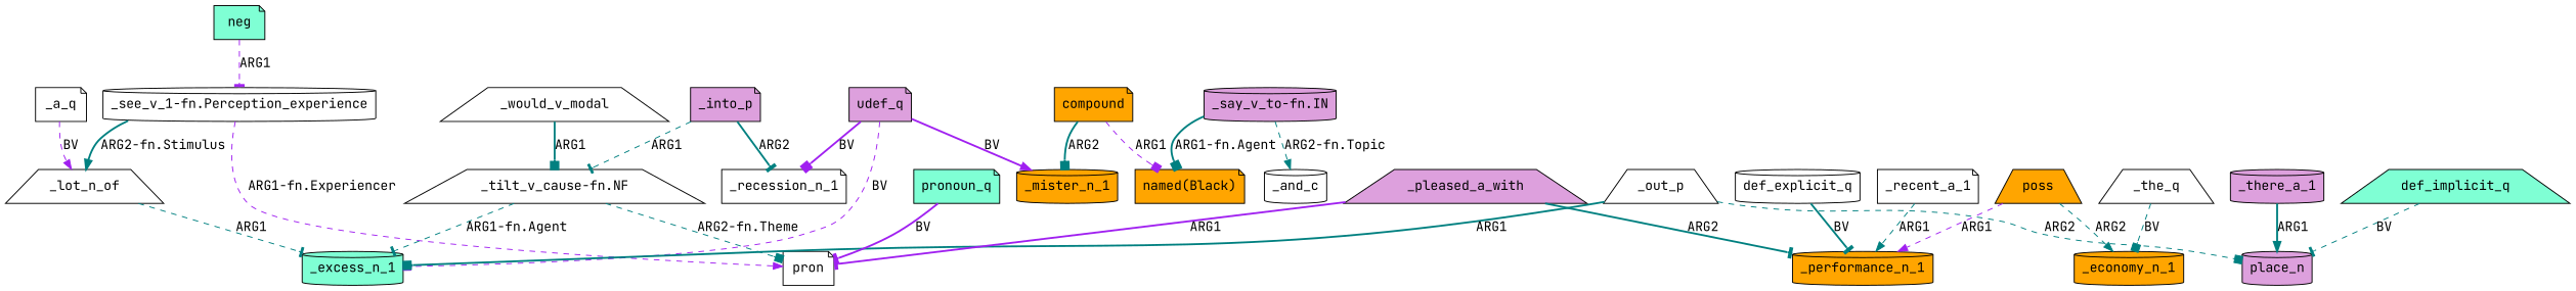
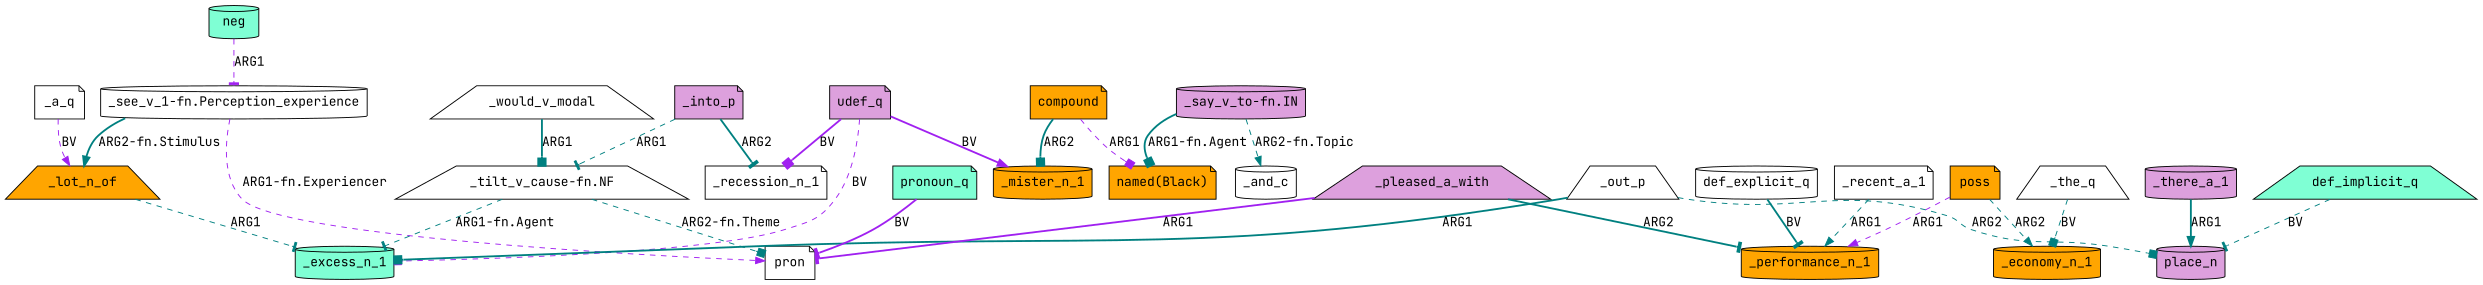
  digraph {
    fontname="JetBrains Mono"
    node [fillcolor=white fontname="JetBrains Mono" shape=note style=filled]
    edge [arrowhead=tee color=teal fontname="JetBrains Mono" style=dashed]
-   _lot_n_of [shape=trapezium]
+   _lot_n_of [fillcolor=orange shape=trapezium]
    _a_q
    _excess_n_1 [fillcolor=aquamarine shape=cylinder]
    udef_q [fillcolor=plum]
    _mister_n_1 [fillcolor=orange shape=cylinder]
    _recession_n_1
    "_see_v_1-fn.Perception_experience" [shape=cylinder]
    pron
    _performance_n_1 [fillcolor=orange shape=cylinder]
    _recent_a_1
-   poss [fillcolor=orange shape=trapezium]
+   poss [fillcolor=orange]
    _economy_n_1 [fillcolor=orange shape=cylinder]
    "_say_v_to-fn.IN" [fillcolor=plum shape=cylinder]
    "named(Black)" [fillcolor=orange]
    _and_c [shape=cylinder]
    compound [fillcolor=orange]
    _the_q [shape=trapezium]
    def_implicit_q [fillcolor=aquamarine shape=trapezium]
    place_n [fillcolor=plum shape=cylinder]
    _out_p [shape=trapezium]
    _into_p [fillcolor=plum]
    "_tilt_v_cause-fn.NF" [shape=trapezium]
    pronoun_q [fillcolor=aquamarine]
    def_explicit_q [shape=cylinder]
-   neg [fillcolor=aquamarine]
+   neg [fillcolor=aquamarine shape=cylinder]
    _would_v_modal [shape=trapezium]
    _pleased_a_with [fillcolor=plum shape=trapezium]
    _there_a_1 [fillcolor=plum shape=cylinder]
    _lot_n_of -> _excess_n_1 [label=ARG1]
    _a_q -> _lot_n_of [arrowhead=normal color=purple label=BV]
    udef_q -> _excess_n_1 [arrowhead=box color=purple label=BV]
    udef_q -> _mister_n_1 [arrowhead=normal color=purple label=BV style=bold]
    udef_q -> _recession_n_1 [arrowhead=box color=purple label=BV style=bold]
    "_see_v_1-fn.Perception_experience" -> _lot_n_of [arrowhead=normal label="ARG2-fn.Stimulus" style=bold]
    "_see_v_1-fn.Perception_experience" -> pron [arrowhead=normal color=purple label="ARG1-fn.Experiencer"]
    _recent_a_1 -> _performance_n_1 [arrowhead=normal label=ARG1]
    poss -> _performance_n_1 [arrowhead=normal color=purple label=ARG1]
    poss -> _economy_n_1 [arrowhead=normal label=ARG2]
    "_say_v_to-fn.IN" -> "named(Black)" [arrowhead=box label="ARG1-fn.Agent" style=bold]
    "_say_v_to-fn.IN" -> _and_c [arrowhead=normal label="ARG2-fn.Topic"]
    compound -> _mister_n_1 [arrowhead=box label=ARG2 style=bold]
    compound -> "named(Black)" [arrowhead=box color=purple label=ARG1]
    _the_q -> _economy_n_1 [arrowhead=box label=BV]
    def_implicit_q -> place_n [label=BV]
    _out_p -> _excess_n_1 [arrowhead=box label=ARG1 style=bold]
    _out_p -> place_n [arrowhead=box label=ARG2]
    _into_p -> _recession_n_1 [label=ARG2 style=bold]
    _into_p -> "_tilt_v_cause-fn.NF" [label=ARG1]
    "_tilt_v_cause-fn.NF" -> _excess_n_1 [label="ARG1-fn.Agent"]
    "_tilt_v_cause-fn.NF" -> pron [arrowhead=box label="ARG2-fn.Theme"]
    pronoun_q -> pron [color=purple label=BV style=bold]
    def_explicit_q -> _performance_n_1 [label=BV style=bold]
    neg -> "_see_v_1-fn.Perception_experience" [color=purple label=ARG1]
    _would_v_modal -> "_tilt_v_cause-fn.NF" [arrowhead=box label=ARG1 style=bold]
    _pleased_a_with -> pron [color=purple label=ARG1 style=bold]
    _pleased_a_with -> _performance_n_1 [label=ARG2 style=bold]
    _there_a_1 -> place_n [arrowhead=normal label=ARG1 style=bold]
  }
